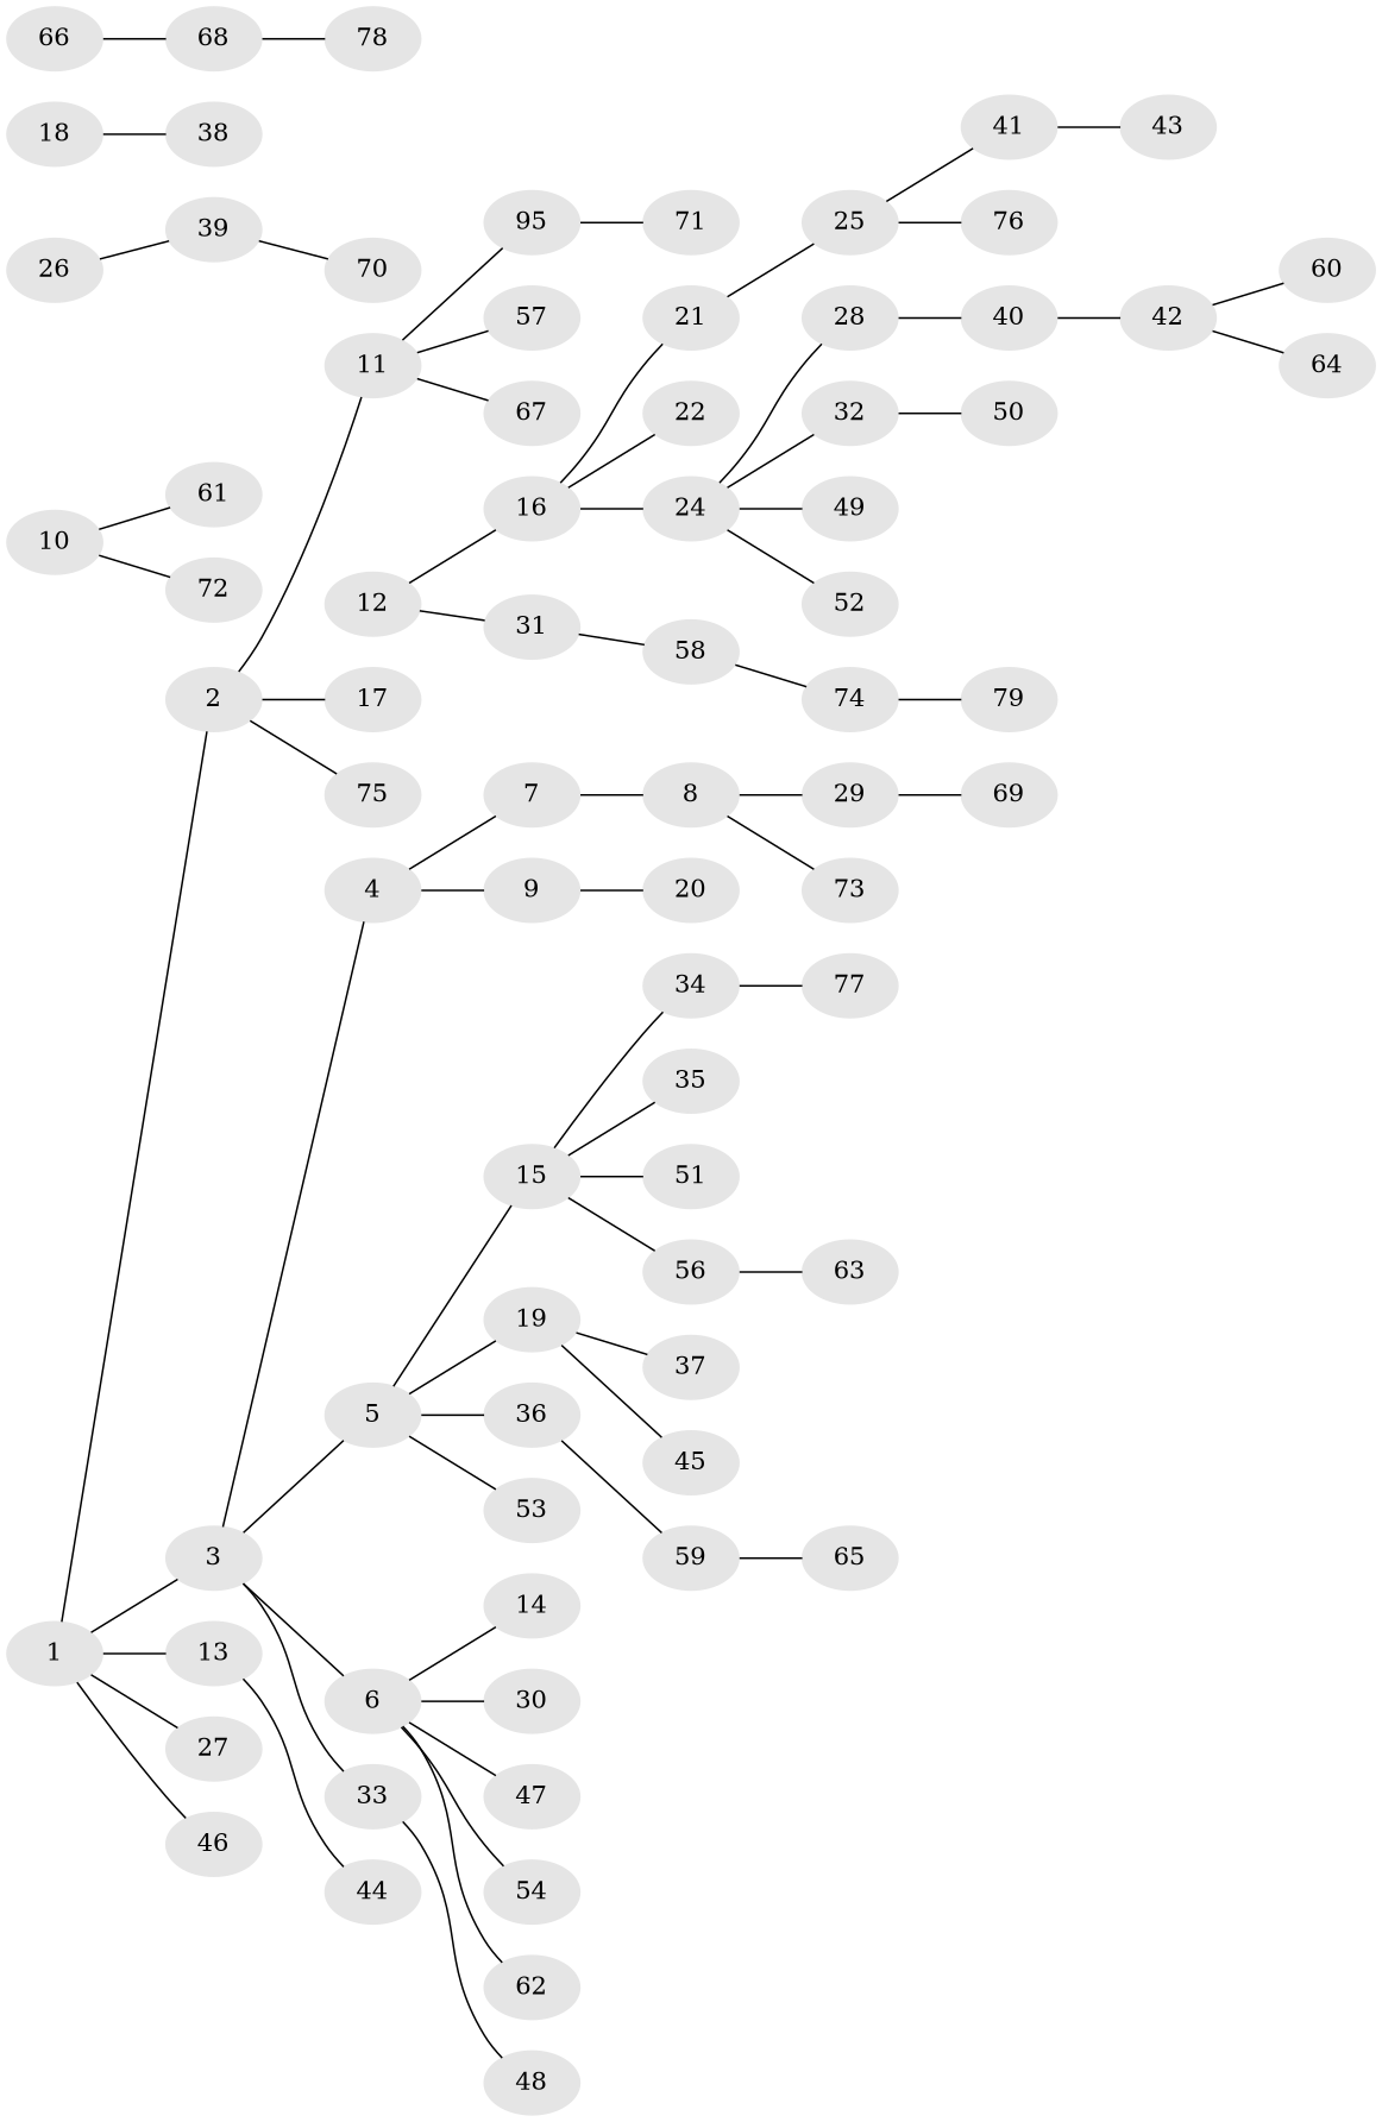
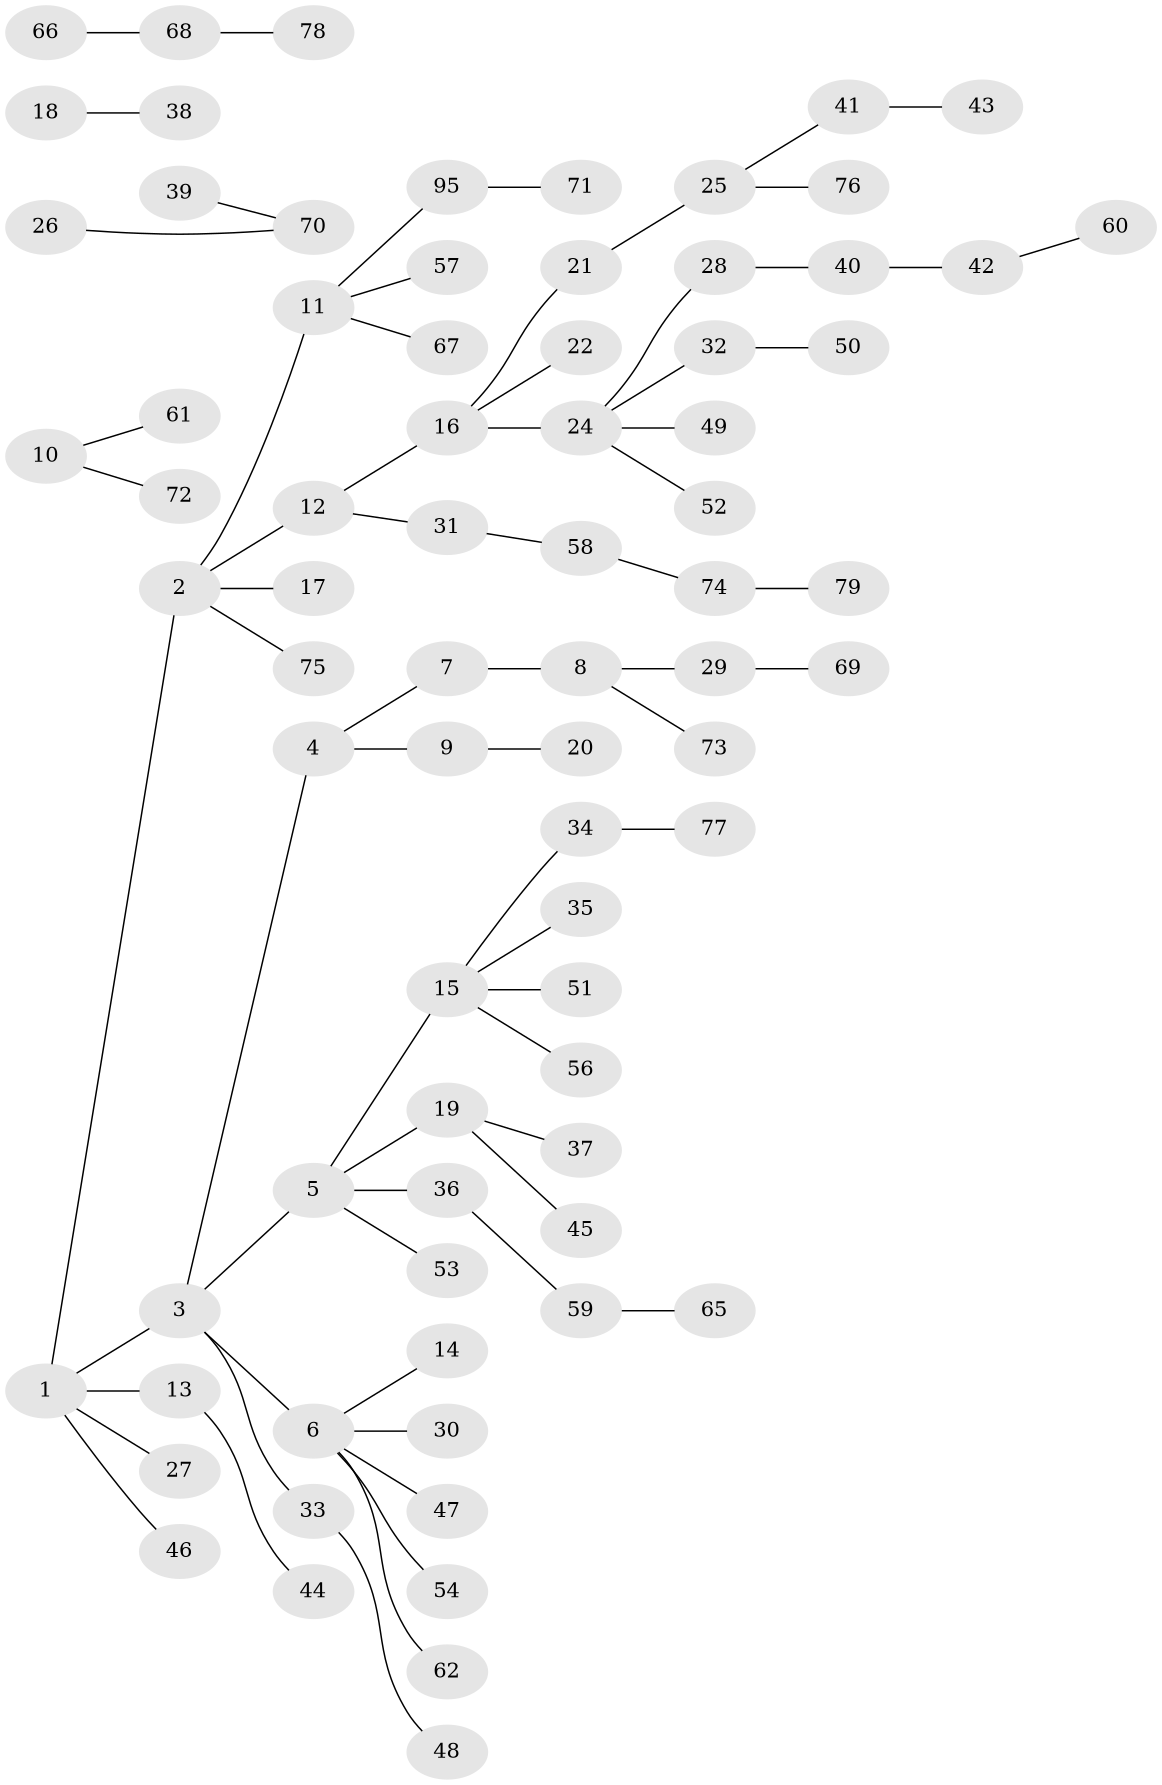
  graph {
    rankdir=LR
    node [color=gray90 style=filled]
    1
    2
    3
    13
    27
    46
    11
    12
    17
    75
    4
    5
    6
    33
    10
    61
    72
    44
    n19 [label=95]
    57
    67
    16
    31
    7
    9
    15
    19
    36
    53
    14
    30
    47
    54
    62
    48
    8
    20
    34
    35
    51
    56
    37
    45
    59
    29
    73
    69
    71
    21
    22
    24
    58
    26
    39
    77
-   63
    25
    28
    32
    49
    52
    18
    38
    41
    76
    40
    50
    43
    70
    42
    74
    65
    60
-   64
    79
    66
    68
    78
    1 -- 2
    1 -- 3
    1 -- 13
    1 -- 27
    1 -- 46
    2 -- 11
+   2 -- 12
    2 -- 17
    2 -- 75
    3 -- 4
    3 -- 5
    3 -- 6
    3 -- 33
    13 -- 44
    11 -- n19
    11 -- 57
    11 -- 67
    12 -- 16
    12 -- 31
    4 -- 7
    4 -- 9
    5 -- 15
    5 -- 19
    5 -- 36
    5 -- 53
    6 -- 14
    6 -- 30
    6 -- 47
    6 -- 54
    6 -- 62
    33 -- 48
    10 -- 61
    10 -- 72
    n19 -- 71
    16 -- 21
    16 -- 22
    16 -- 24
    31 -- 58
    7 -- 8
    9 -- 20
    15 -- 34
    15 -- 35
    15 -- 51
    15 -- 56
    19 -- 37
    19 -- 45
    36 -- 59
    8 -- 29
    8 -- 73
    34 -- 77
-   56 -- 63
    59 -- 65
    29 -- 69
    21 -- 25
    24 -- 28
    24 -- 32
    24 -- 49
    24 -- 52
    58 -- 74
-   26 -- 39
+   26 -- 70
    39 -- 70
    25 -- 41
    25 -- 76
    28 -- 40
    32 -- 50
    18 -- 38
    41 -- 43
    40 -- 42
    42 -- 60
-   42 -- 64
    74 -- 79
    66 -- 68
    68 -- 78
  }
